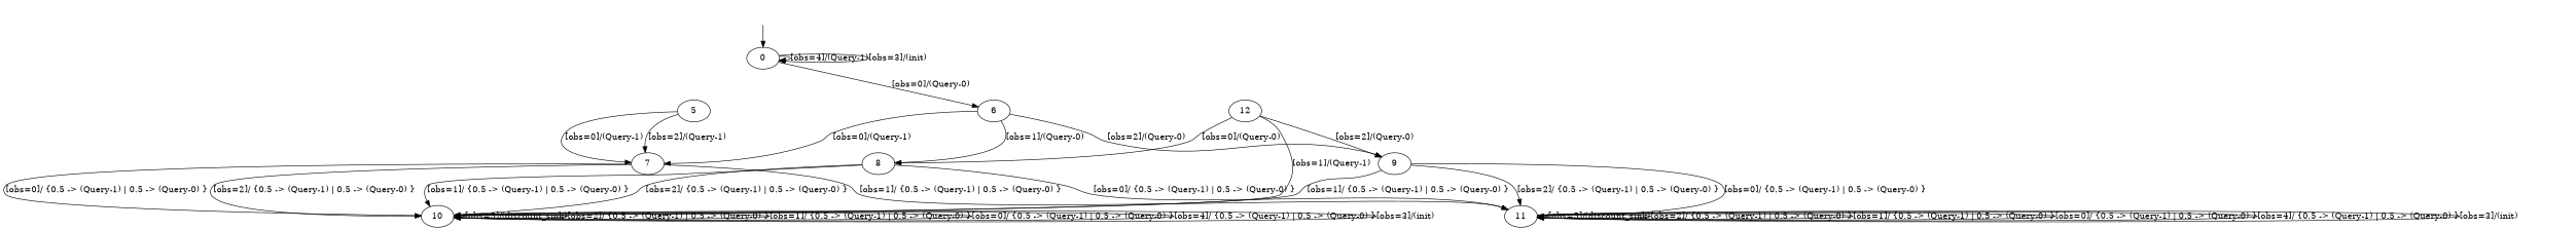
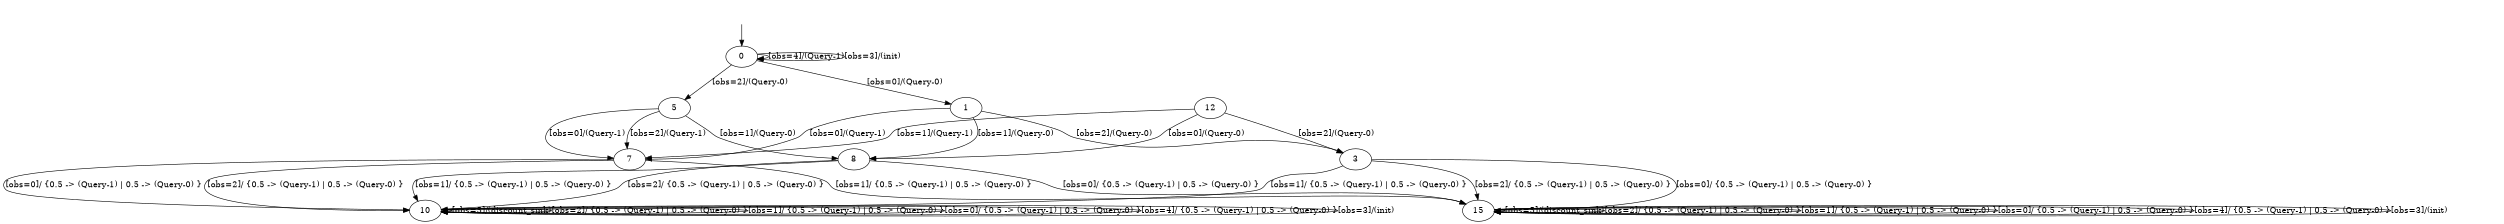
  digraph {
    12
-   9
+   9 [label=3]
    8
    7
-   11
+   11 [label=15]
    10
-   6
+   6 [label=1]
    5
    0
    __init [style=invis width=0]
    12 -> 9 [label="[obs=2]/(Query-0)"]
    12 -> 8 [label="[obs=0]/(Query-0)"]
-   12 -> 10 [label="[obs=1]/(Query-1)"]
+   12 -> 7 [label="[obs=1]/(Query-1)"]
    9 -> 11 [label="[obs=2]/ {0.5 -> (Query-1) | 0.5 -> (Query-0) }"]
    9 -> 11 [label="[obs=0]/ {0.5 -> (Query-1) | 0.5 -> (Query-0) }"]
    9 -> 10 [label="[obs=1]/ {0.5 -> (Query-1) | 0.5 -> (Query-0) }"]
    8 -> 11 [label="[obs=0]/ {0.5 -> (Query-1) | 0.5 -> (Query-0) }"]
    8 -> 10 [label="[obs=2]/ {0.5 -> (Query-1) | 0.5 -> (Query-0) }"]
    8 -> 10 [label="[obs=1]/ {0.5 -> (Query-1) | 0.5 -> (Query-0) }"]
    7 -> 11 [label="[obs=1]/ {0.5 -> (Query-1) | 0.5 -> (Query-0) }"]
    7 -> 10 [label="[obs=2]/ {0.5 -> (Query-1) | 0.5 -> (Query-0) }"]
    7 -> 10 [label="[obs=0]/ {0.5 -> (Query-1) | 0.5 -> (Query-0) }"]
    11 -> 11 [label="[obs=5]/(discount_sink)"]
    11 -> 11 [label="[obs=2]/ {0.5 -> (Query-1) | 0.5 -> (Query-0) }"]
    11 -> 11 [label="[obs=1]/ {0.5 -> (Query-1) | 0.5 -> (Query-0) }"]
    11 -> 11 [label="[obs=0]/ {0.5 -> (Query-1) | 0.5 -> (Query-0) }"]
    11 -> 11 [label="[obs=4]/ {0.5 -> (Query-1) | 0.5 -> (Query-0) }"]
    11 -> 11 [label="[obs=3]/(init)"]
    10 -> 10 [label="[obs=5]/(discount_sink)"]
    10 -> 10 [label="[obs=2]/ {0.5 -> (Query-1) | 0.5 -> (Query-0) }"]
    10 -> 10 [label="[obs=1]/ {0.5 -> (Query-1) | 0.5 -> (Query-0) }"]
    10 -> 10 [label="[obs=0]/ {0.5 -> (Query-1) | 0.5 -> (Query-0) }"]
    10 -> 10 [label="[obs=4]/ {0.5 -> (Query-1) | 0.5 -> (Query-0) }"]
    10 -> 10 [label="[obs=3]/(init)"]
    6 -> 9 [label="[obs=2]/(Query-0)"]
    6 -> 8 [label="[obs=1]/(Query-0)"]
    6 -> 7 [label="[obs=0]/(Query-1)"]
+   5 -> 8 [label="[obs=1]/(Query-0)"]
    5 -> 7 [label="[obs=2]/(Query-1)"]
    5 -> 7 [label="[obs=0]/(Query-1)"]
    0 -> 6 [label="[obs=0]/(Query-0)"]
+   0 -> 5 [label="[obs=2]/(Query-0)"]
    0 -> 0 [label="[obs=4]/(Query-1)"]
    0 -> 0 [label="[obs=3]/(init)"]
    __init -> 0
  }
